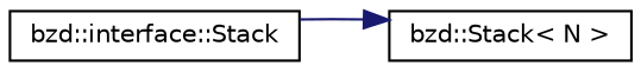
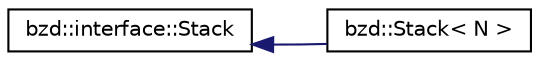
  digraph {
    rankdir=LR
    node [color=black fillcolor=white fontname=Helvetica fontsize=10 shape=record style=filled]
    n1 [height=0.2 label="bzd::interface::Stack" width=0.4]
    n2 [height=0.2 label="bzd::Stack\< N \>" width=0.4]
-   n2 -> n1 [color=midnightblue dir=back fontname=Helvetica fontsize=10 labelfontname=Helvetica labelfontsize=10 style=solid]
+   n1 -> n2 [color=midnightblue dir=back fontname=Helvetica fontsize=10 labelfontname=Helvetica labelfontsize=10 style=solid]
  }
